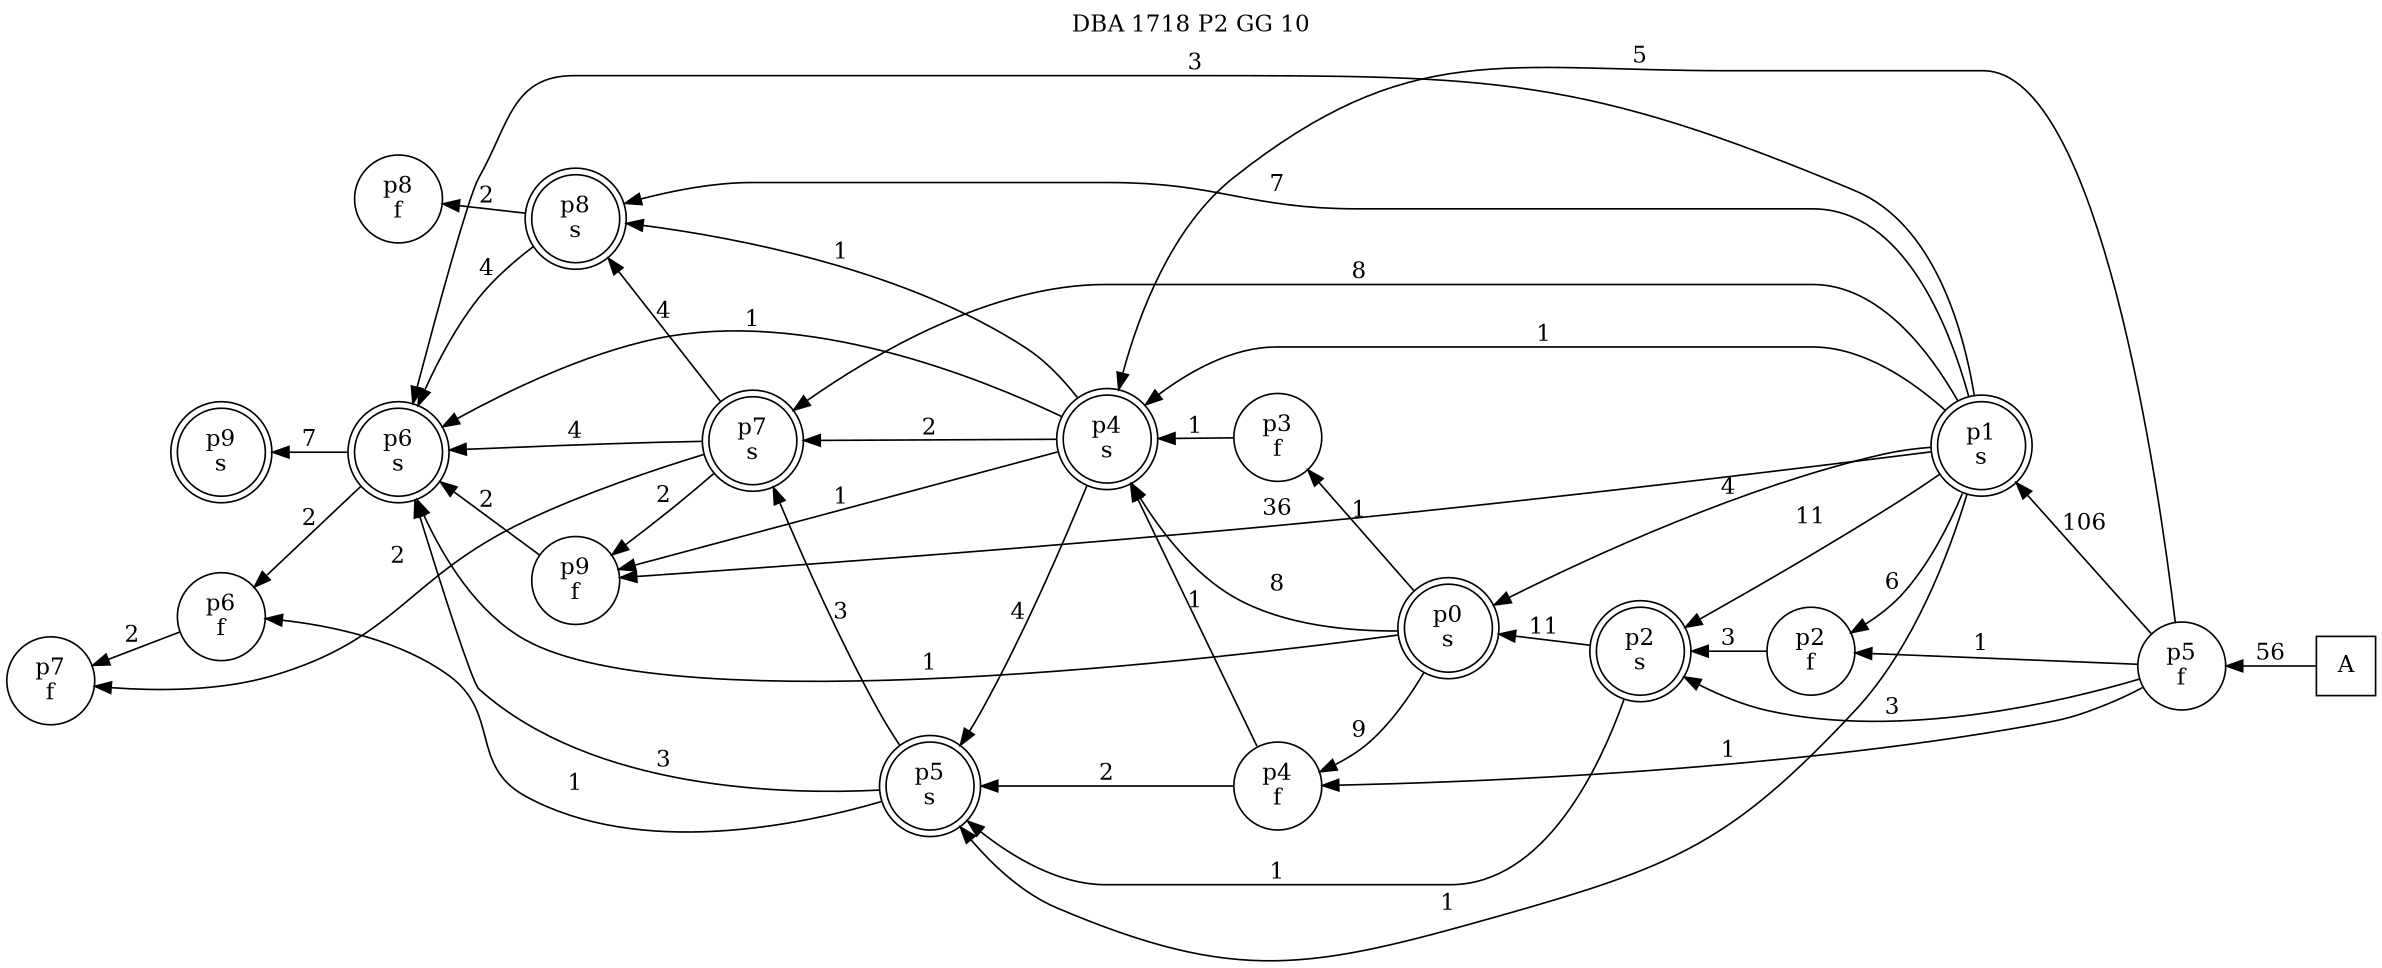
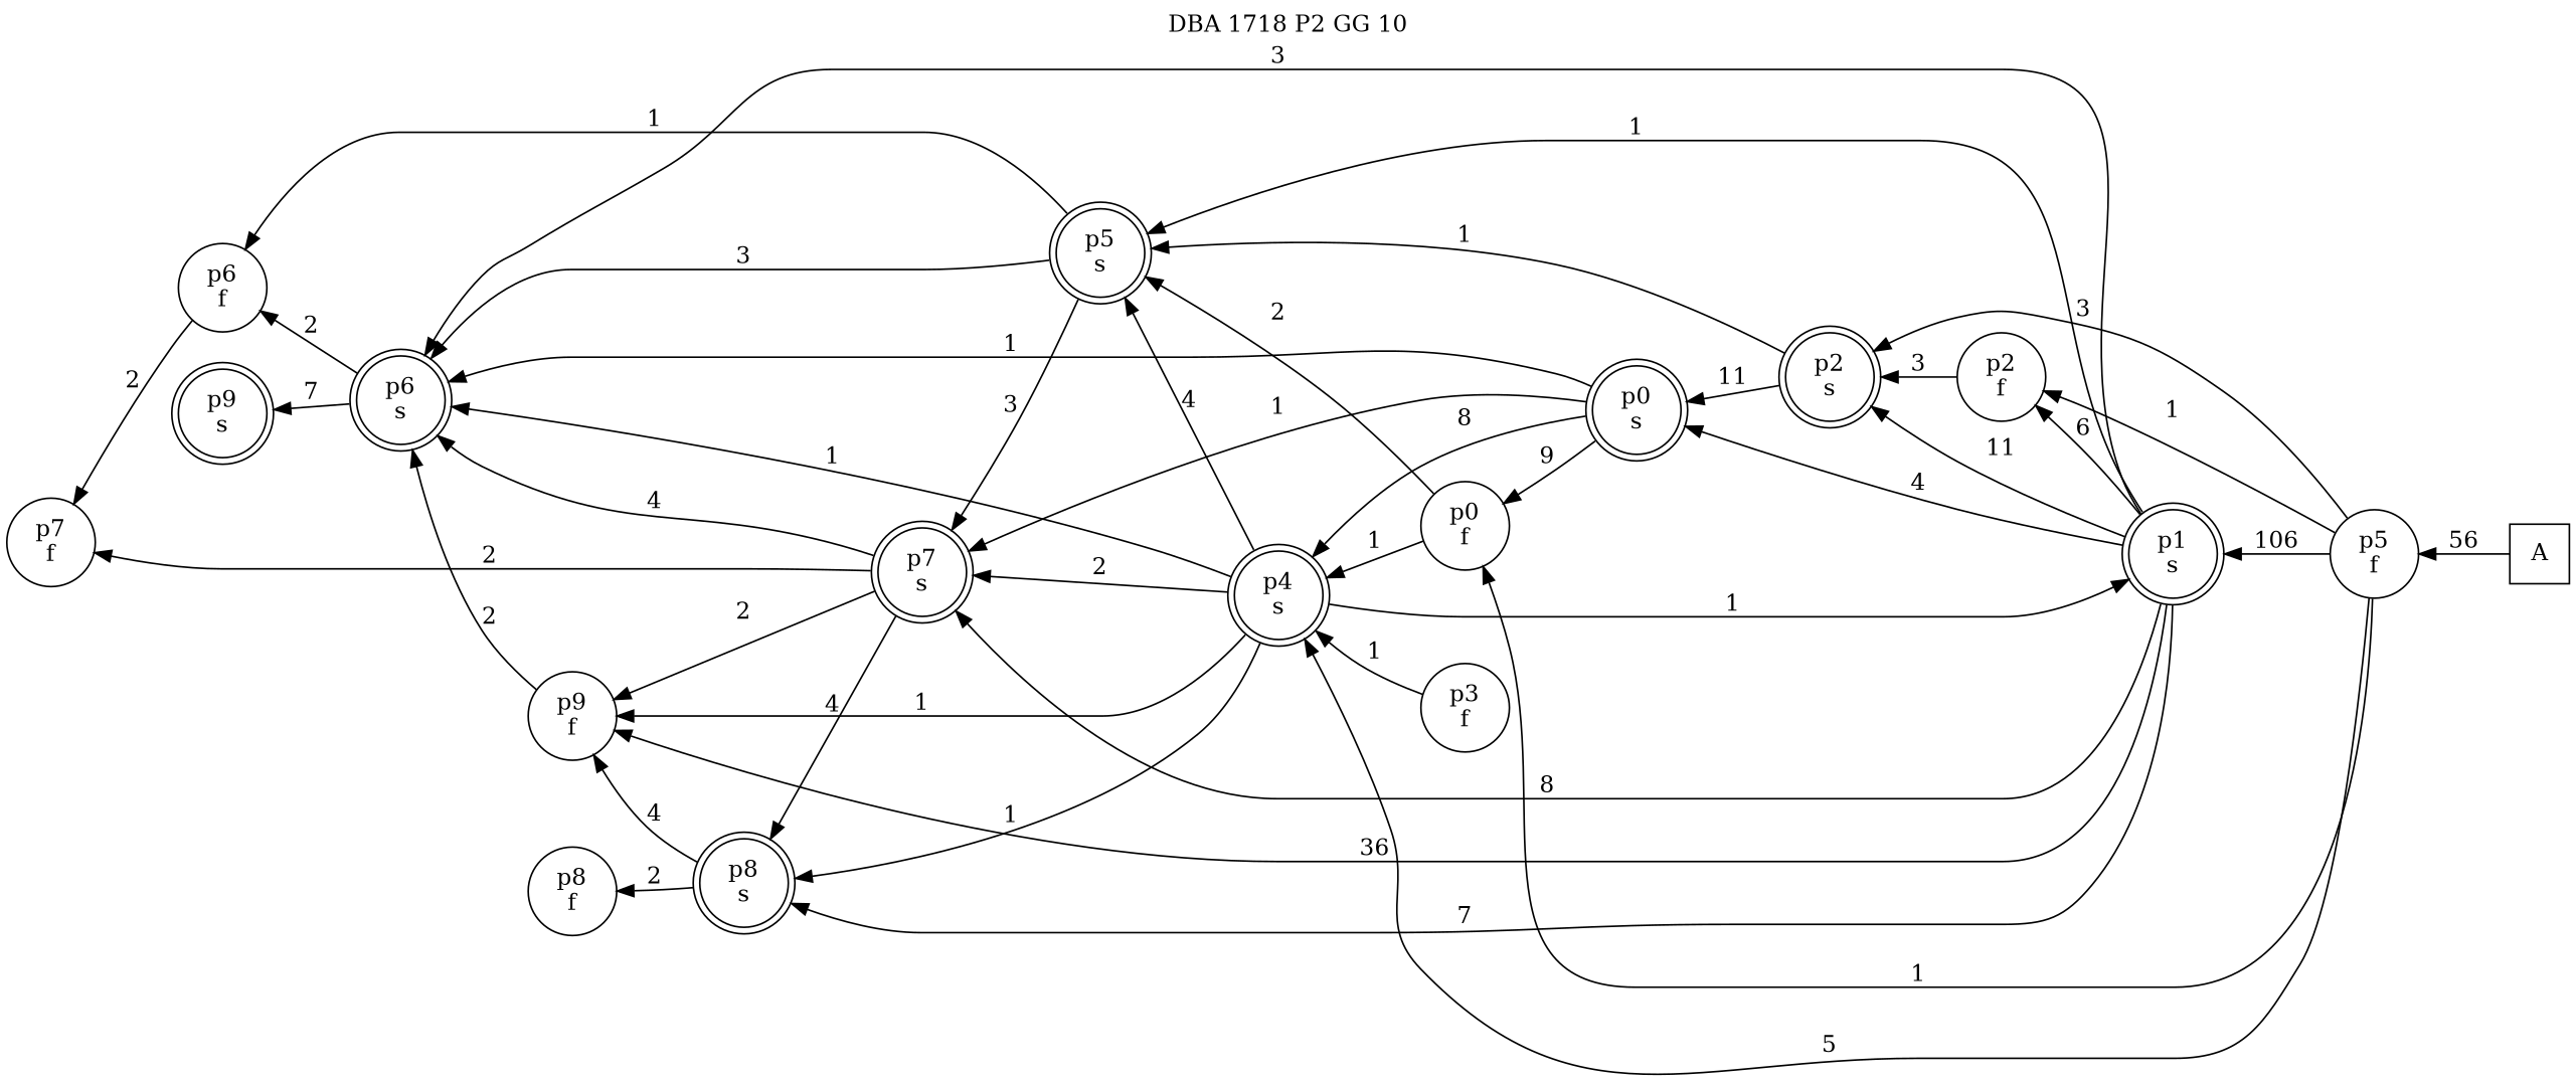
  digraph {
    label=" DBA 1718 P2 GG 10 "
    labelloc=tl
    rankdir=RL
    node [shape=doublecircle]
    n1 [label=A shape=square]
    n2 [label="p5\nf" shape=circle]
    n3 [label="p1\ns"]
    n4 [label="p2\nf" shape=circle]
    n5 [label="p2\ns"]
-   n6 [label="p4\nf" shape=circle]
+   n6 [label="p0\nf" shape=circle]
    n7 [label="p4\ns"]
    n8 [label="p0\ns"]
    n9 [label="p5\ns"]
    n10 [label="p7\ns"]
    n11 [label="p6\ns"]
    n12 [label="p9\nf" shape=circle]
    n13 [label="p8\ns"]
    n14 [label="p3\nf" shape=circle]
    n15 [label="p6\nf" shape=circle]
    n16 [label="p7\nf" shape=circle]
    n17 [label="p9\ns"]
    n18 [label="p8\nf" shape=circle]
    n1 -> n2 [label=56]
    n2 -> n3 [label=106]
    n2 -> n4 [label=1]
    n2 -> n5 [label=3]
    n2 -> n6 [label=1]
    n2 -> n7 [label=5]
    n3 -> n4 [label=6]
    n3 -> n5 [label=11]
-   n3 -> n7 [label=1]
+   n7 -> n3 [label=1]
    n3 -> n8 [label=4]
    n3 -> n9 [label=1]
    n3 -> n10 [label=8]
    n3 -> n11 [label=3]
    n3 -> n12 [label=36]
    n3 -> n13 [label=7]
    n4 -> n5 [label=3]
    n5 -> n8 [label=11]
    n5 -> n9 [label=1]
    n6 -> n7 [label=1]
    n6 -> n9 [label=2]
    n7 -> n9 [label=4]
    n7 -> n10 [label=2]
    n7 -> n11 [label=1]
    n7 -> n12 [label=1]
    n7 -> n13 [label=1]
    n8 -> n6 [label=9]
    n8 -> n7 [label=8]
    n8 -> n11 [label=1]
-   n8 -> n14 [label=1]
+   n8 -> n10 [label=1]
    n9 -> n10 [label=3]
    n9 -> n11 [label=3]
    n9 -> n15 [label=1]
    n10 -> n11 [label=4]
    n10 -> n12 [label=2]
    n10 -> n13 [label=4]
    n10 -> n16 [label=2]
    n11 -> n15 [label=2]
    n11 -> n17 [label=7]
    n12 -> n11 [label=2]
-   n13 -> n11 [label=4]
+   n13 -> n12 [label=4]
    n13 -> n18 [label=2]
    n14 -> n7 [label=1]
    n15 -> n16 [label=2]
  }
